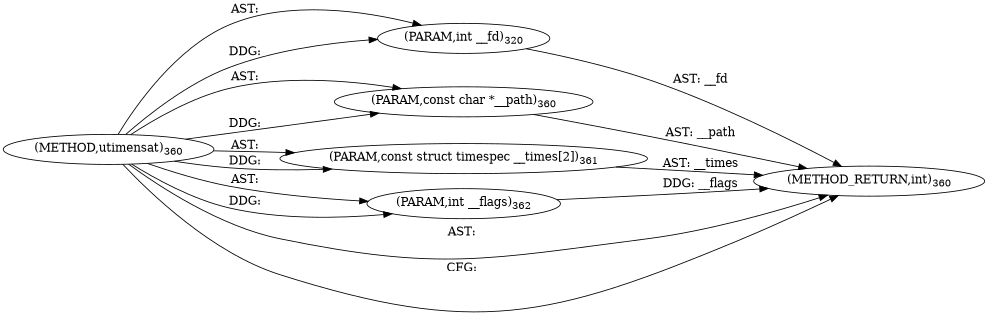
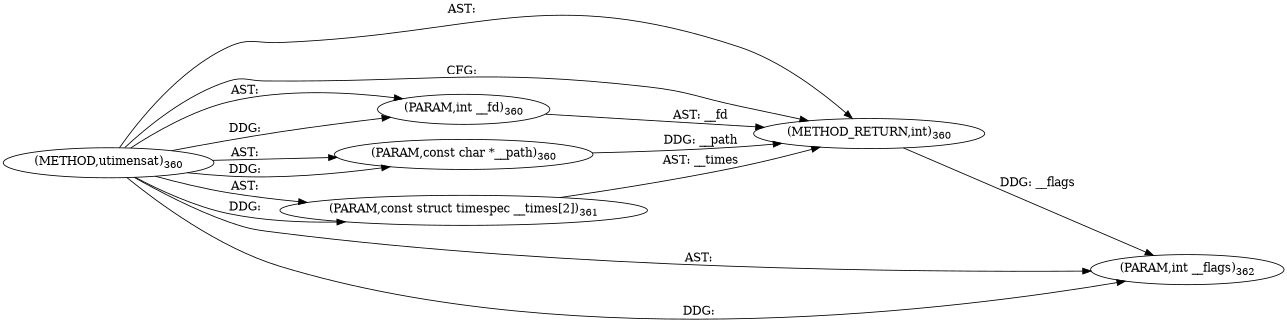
  digraph {
    rankdir=LR
    n1 [label=<(METHOD,utimensat)<SUB>360</SUB>>]
-   n2 [label=<(PARAM,int __fd)<SUB>320</SUB>>]
+   n2 [label=<(PARAM,int __fd)<SUB>360</SUB>>]
    n3 [label=<(PARAM,const char *__path)<SUB>360</SUB>>]
    n4 [label=<(PARAM,const struct timespec __times[2])<SUB>361</SUB>>]
    n5 [label=<(PARAM,int __flags)<SUB>362</SUB>>]
    n6 [label=<(METHOD_RETURN,int)<SUB>360</SUB>>]
    n1 -> n2 [label="AST: "]
    n1 -> n2 [label="DDG: "]
    n1 -> n3 [label="AST: "]
    n1 -> n3 [label="DDG: "]
    n1 -> n4 [label="AST: "]
    n1 -> n4 [label="DDG: "]
    n1 -> n5 [label="AST: "]
    n1 -> n5 [label="DDG: "]
    n1 -> n6 [label="AST: "]
    n1 -> n6 [label="CFG: "]
    n2 -> n6 [label="AST: __fd"]
-   n3 -> n6 [label="AST: __path"]
+   n3 -> n6 [label="DDG: __path"]
    n4 -> n6 [label="AST: __times"]
-   n5 -> n6 [label="DDG: __flags"]
+   n6 -> n5 [label="DDG: __flags"]
  }
